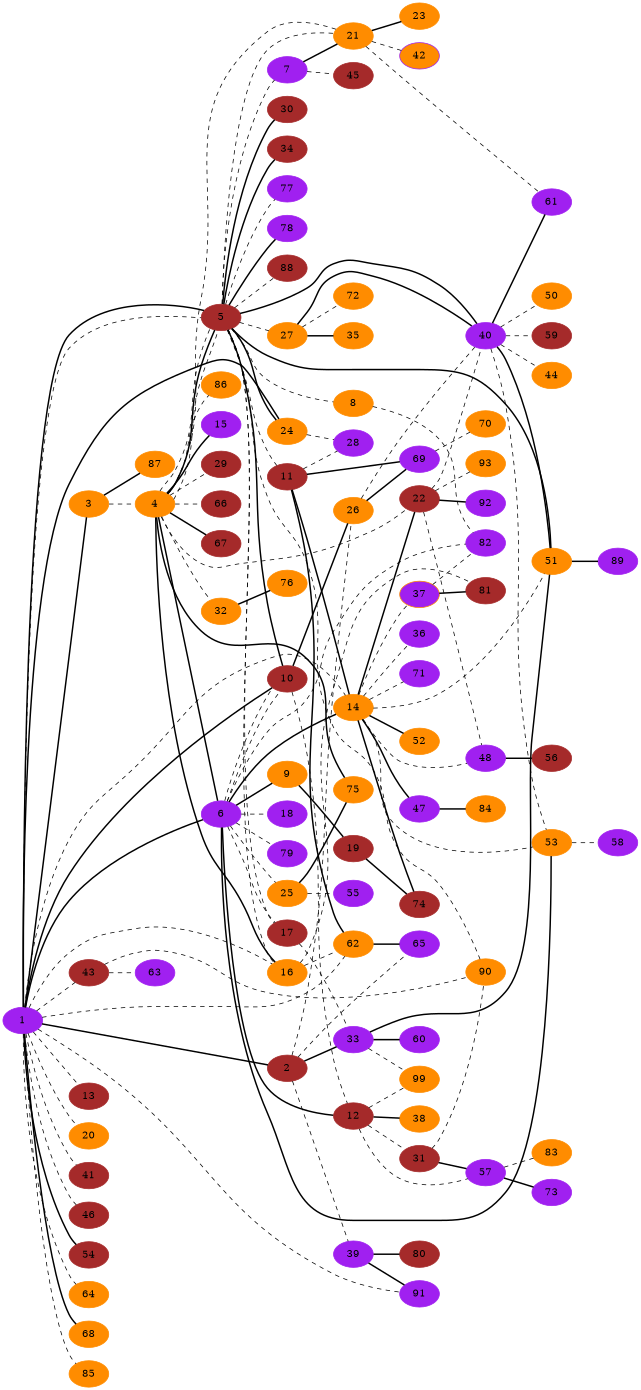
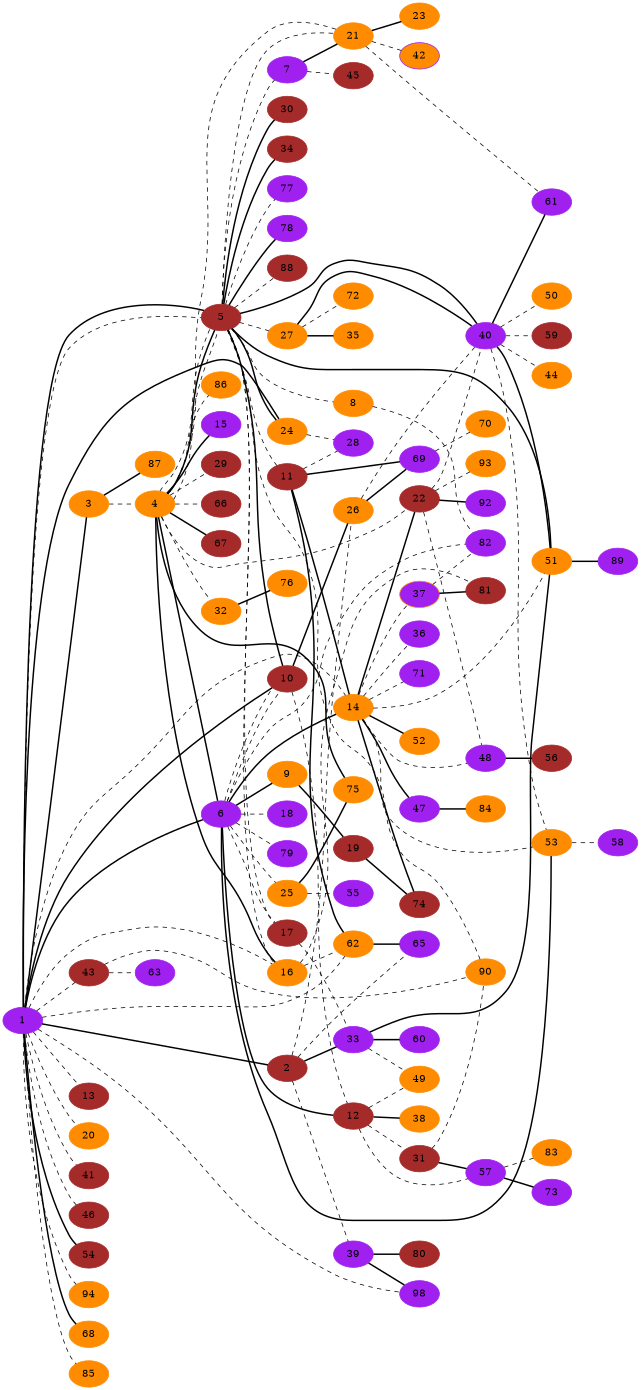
  graph {
    rankdir=LR
    node [color=darkorange style=filled]
    edge [style=dashed]
    1 [color=purple]
    2 [color=brown]
    3
    5 [color=brown]
    6 [color=purple]
    10 [color=brown]
    13 [color=brown]
    14
    16
    20
    24
    41 [color=brown]
    43 [color=brown]
    46 [color=brown]
    54 [color=brown]
    62
-   64
+   64 [label=94]
    68
    85
-   91 [color=purple]
+   91 [color=purple label=98]
    26
    33 [color=purple]
    39 [color=purple]
    65 [color=purple]
    4
    87
    21
    7 [color=purple]
    8
    11 [color=brown]
    17 [color=brown]
    27
    30 [color=brown]
    34 [color=brown]
    40 [color=purple]
    51
    77 [color=purple]
    78 [color=purple]
    88 [color=brown]
    90
    9
    12 [color=brown]
    18 [color=purple]
    25
    53
    79 [color=purple]
    82 [color=purple]
    22 [color=brown]
    36 [color=purple]
    37 [fillcolor=purple]
    47 [color=purple]
    48 [color=purple]
    52
    71 [color=purple]
    74 [color=brown]
    81 [color=brown]
    28 [color=purple]
    63 [color=purple]
    69 [color=purple]
-   49 [label=99]
+   49
    60 [color=purple]
    80 [color=brown]
    15 [color=purple]
    29 [color=brown]
    32
    66 [color=brown]
    67 [color=brown]
    75
    86
    23
    42 [color=purple fillcolor=darkorange]
    61 [color=purple]
    92 [color=purple]
    93
    76
    45 [color=brown]
    35
    72
    44
    50
    59 [color=brown]
    89 [color=purple]
    19 [color=brown]
    31 [color=brown]
    38
    57 [color=purple]
    55 [color=purple]
    58 [color=purple]
    70
    73 [color=purple]
    83
    84
    56 [color=brown]
    1 -- 2 [style=bold]
    1 -- 3 [style=bold]
    1 -- 5
    1 -- 5 [style=bold]
    1 -- 6 [style=bold]
    1 -- 10 [style=bold]
    1 -- 13
    1 -- 14
    1 -- 16
    1 -- 20
    1 -- 24 [style=bold]
    1 -- 41
    1 -- 43
    1 -- 46
    1 -- 54 [style=bold]
    1 -- 62
    1 -- 64
    1 -- 68 [style=bold]
    1 -- 85
    1 -- 91
    2 -- 26
    2 -- 33 [style=bold]
    2 -- 39
    2 -- 65
    3 -- 4
    3 -- 87 [style=bold]
    5 -- 10 [style=bold]
    5 -- 16
    5 -- 24 [style=bold]
    5 -- 21
    5 -- 7
    5 -- 8
    5 -- 11
    5 -- 17
    5 -- 27
    5 -- 30 [style=bold]
    5 -- 34 [style=bold]
    5 -- 40 [style=bold]
    5 -- 51 [style=bold]
    5 -- 77
    5 -- 78 [style=bold]
    5 -- 88
    5 -- 90
    6 -- 10
    6 -- 10
    6 -- 14 [style=bold]
    6 -- 17
    6 -- 9 [style=bold]
    6 -- 12 [style=bold]
    6 -- 18
    6 -- 25
    6 -- 53 [style=bold]
    6 -- 79
    6 -- 82
    10 -- 26 [style=bold]
    10 -- 12
    14 -- 51
    14 -- 53
    14 -- 22 [style=bold]
    14 -- 36
    14 -- 37
    14 -- 47 [style=bold]
    14 -- 48
    14 -- 52 [style=bold]
    14 -- 71
    14 -- 74 [style=bold]
    16 -- 62
    16 -- 81
    24 -- 28
    43 -- 90
    43 -- 63
    62 -- 65 [style=bold]
    26 -- 40
    26 -- 69 [style=bold]
    33 -- 51 [style=bold]
    33 -- 49
    33 -- 60 [style=bold]
    39 -- 91 [style=bold]
    39 -- 80 [style=bold]
    4 -- 5
    4 -- 5 [style=bold]
    4 -- 5
    4 -- 6 [style=bold]
    4 -- 16 [style=bold]
    4 -- 21
    4 -- 22
    4 -- 15 [style=bold]
    4 -- 29
    4 -- 32
    4 -- 66
    4 -- 67 [style=bold]
    4 -- 75 [style=bold]
    4 -- 86
    21 -- 23 [style=bold]
    21 -- 42
    21 -- 61
    7 -- 21 [style=bold]
    7 -- 45
    8 -- 82
    11 -- 14 [style=bold]
    11 -- 62 [style=bold]
    11 -- 28
    11 -- 69 [style=bold]
    17 -- 33
    27 -- 40 [style=bold]
    27 -- 35 [style=bold]
    27 -- 72
    40 -- 51 [style=bold]
    40 -- 53
    40 -- 61 [style=bold]
    40 -- 44
    40 -- 50
    40 -- 59
    51 -- 89 [style=bold]
    9 -- 19 [style=bold]
    12 -- 49
    12 -- 31
    12 -- 38 [style=bold]
    12 -- 57
    25 -- 75 [style=bold]
    25 -- 55
    53 -- 58
    22 -- 40
    22 -- 48
    22 -- 92 [style=bold]
    22 -- 93
    37 -- 82
    37 -- 81 [style=bold]
    47 -- 84 [style=bold]
    48 -- 56 [style=bold]
    69 -- 70
    32 -- 76 [style=bold]
    19 -- 74 [style=bold]
    31 -- 90
    31 -- 57 [style=bold]
    57 -- 73 [style=bold]
    57 -- 83
  }
